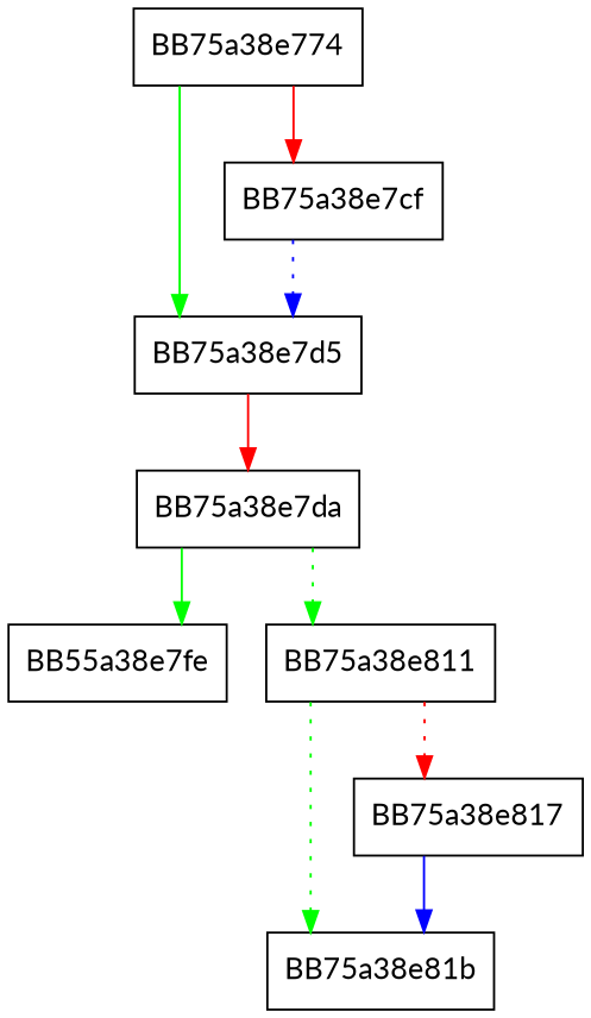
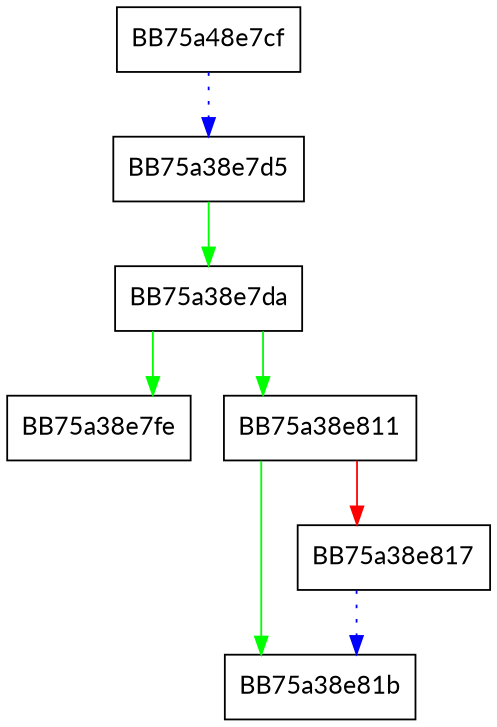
  digraph {
    fontname=Lato
    splines=ortho
    node [fontname=Lato shape=box]
    edge [color=green fontname=Lato style=dotted]
-   BB75a38e774
    BB75a38e7d5
-   BB75a38e7cf
+   BB75a38e7cf [label=BB75a48e7cf]
    BB75a38e7da
-   BB75a38e7fe [label=BB55a38e7fe]
+   BB75a38e7fe
    BB75a38e811
    BB75a38e81b
    BB75a38e817
-   BB75a38e774 -> BB75a38e7d5 [style=solid]
-   BB75a38e774 -> BB75a38e7cf [color=red style=solid]
-   BB75a38e7d5 -> BB75a38e7da [color=red style=solid]
+   BB75a38e7d5 -> BB75a38e7da [style=solid]
    BB75a38e7cf -> BB75a38e7d5 [color=blue]
    BB75a38e7da -> BB75a38e7fe [style=solid]
-   BB75a38e7da -> BB75a38e811
-   BB75a38e811 -> BB75a38e81b
-   BB75a38e811 -> BB75a38e817 [color=red]
-   BB75a38e817 -> BB75a38e81b [color=blue style=solid]
+   BB75a38e7da -> BB75a38e811 [style=solid]
+   BB75a38e811 -> BB75a38e81b [style=solid]
+   BB75a38e811 -> BB75a38e817 [color=red style=solid]
+   BB75a38e817 -> BB75a38e81b [color=blue]
  }
